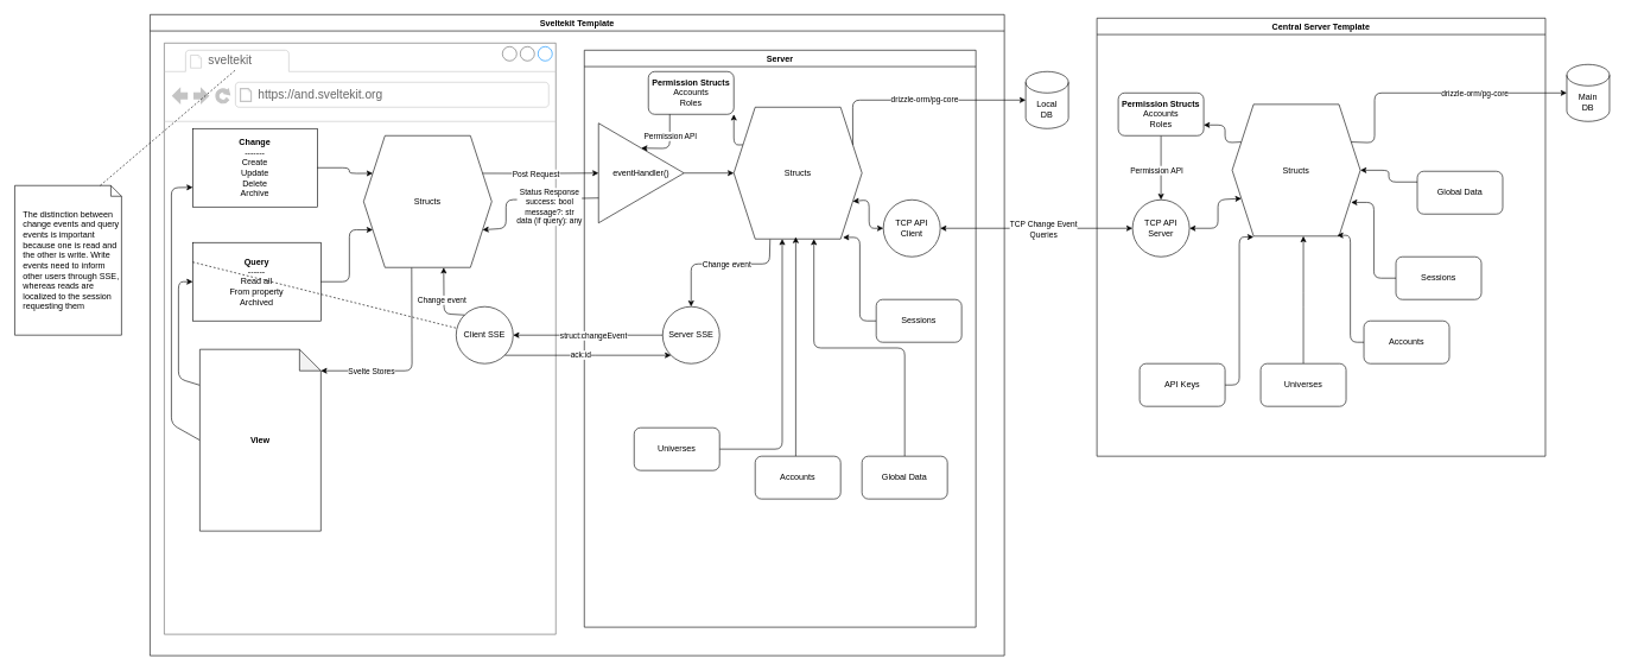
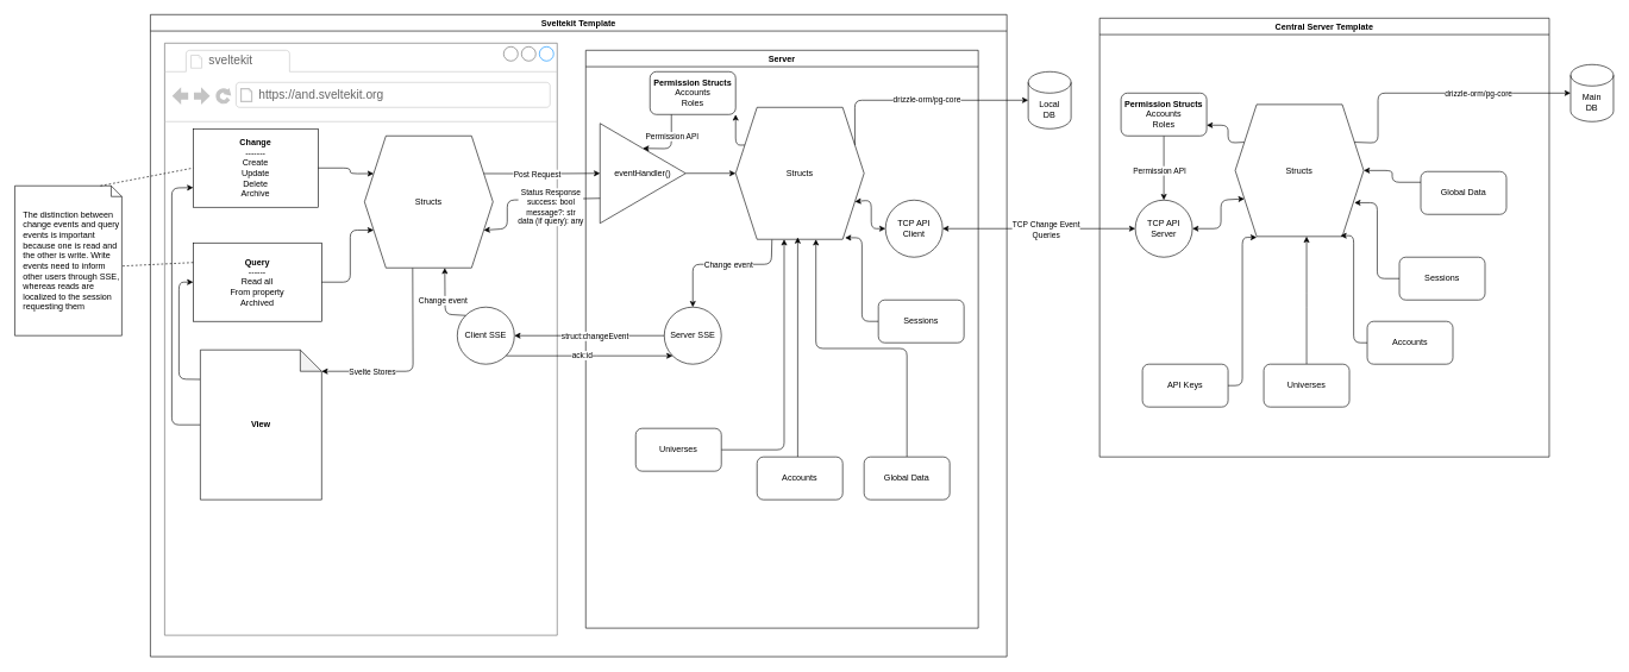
  <mxCell id="0" />
  <mxCell id="1" parent="0" />
  <mxCell id="2" value="Sveltekit Template" style="swimlane;whiteSpace=wrap;html=1;" parent="1" vertex="1"><mxGeometry x="210" y="20" width="1200" height="900" as="geometry" /></mxCell>
  <mxCell id="3" value="" style="strokeWidth=1;shadow=0;dashed=0;align=center;html=1;shape=mxgraph.mockup.containers.browserWindow;rSize=0;strokeColor=#666666;strokeColor2=#008cff;strokeColor3=#c4c4c4;mainText=,;recursiveResize=0;" parent="2" vertex="1"><mxGeometry x="20" y="40" width="550" height="830" as="geometry" /></mxCell>
  <mxCell id="4" value="sveltekit" style="strokeWidth=1;shadow=0;dashed=0;align=center;html=1;shape=mxgraph.mockup.containers.anchor;fontSize=17;fontColor=#666666;align=left;" parent="3" vertex="1"><mxGeometry x="60" y="12" width="110" height="26" as="geometry" /></mxCell>
  <mxCell id="5" value="https://and.sveltekit.org" style="strokeWidth=1;shadow=0;dashed=0;align=center;html=1;shape=mxgraph.mockup.containers.anchor;rSize=0;fontSize=17;fontColor=#666666;align=left;" parent="3" vertex="1"><mxGeometry x="130" y="60" width="250" height="26" as="geometry" /></mxCell>
  <mxCell id="6" value="&lt;b&gt;Change&lt;/b&gt;&lt;br&gt;-------&lt;br&gt;Create&lt;br&gt;Update&lt;br&gt;Delete&lt;br&gt;Archive" style="rounded=0;whiteSpace=wrap;html=1;" parent="3" vertex="1"><mxGeometry x="40" y="120" width="175" height="110" as="geometry" /></mxCell>
  <mxCell id="7" value="&lt;b&gt;Query&lt;/b&gt;&lt;br&gt;------&lt;br&gt;Read all&lt;br&gt;From property&lt;br&gt;Archived" style="rounded=0;whiteSpace=wrap;html=1;" parent="3" vertex="1"><mxGeometry x="40" y="280" width="180" height="110" as="geometry" /></mxCell>
  <mxCell id="8" style="edgeStyle=none;html=1;entryX=0;entryY=0;entryDx=170;entryDy=30;entryPerimeter=0;exitX=0.375;exitY=1;exitDx=0;exitDy=0;" parent="3" source="10" target="18" edge="1"><mxGeometry relative="1" as="geometry"><Array as="points"><mxPoint x="348" y="460" /><mxPoint x="280" y="460" /></Array></mxGeometry></mxCell>
  <mxCell id="9" value="Svelte Stores" style="edgeLabel;html=1;align=center;verticalAlign=middle;resizable=0;points=[];" parent="8" vertex="1" connectable="0"><mxGeometry x="0.1" y="3" relative="1" as="geometry"><mxPoint x="-53" y="-3" as="offset" /></mxGeometry></mxCell>
  <mxCell id="10" value="Structs" style="shape=hexagon;perimeter=hexagonPerimeter2;whiteSpace=wrap;html=1;fixedSize=1;size=30;" parent="3" vertex="1"><mxGeometry x="280" y="130" width="180" height="185" as="geometry" /></mxCell>
  <mxCell id="11" style="edgeStyle=none;html=1;exitX=1;exitY=0.5;exitDx=0;exitDy=0;entryX=0;entryY=0.75;entryDx=0;entryDy=0;" parent="3" source="7" target="10" edge="1"><mxGeometry relative="1" as="geometry"><Array as="points"><mxPoint x="260" y="335" /><mxPoint x="260" y="262" /></Array></mxGeometry></mxCell>
  <mxCell id="12" style="edgeStyle=none;html=1;exitX=1;exitY=0.5;exitDx=0;exitDy=0;entryX=0;entryY=0.25;entryDx=0;entryDy=0;" parent="3" source="6" target="10" edge="1"><mxGeometry relative="1" as="geometry"><Array as="points"><mxPoint x="260" y="175" /><mxPoint x="260" y="183" /></Array></mxGeometry></mxCell>
  <mxCell id="13" value="Client SSE" style="ellipse;whiteSpace=wrap;html=1;aspect=fixed;" parent="3" vertex="1"><mxGeometry x="410" y="370" width="80" height="80" as="geometry" /></mxCell>
  <mxCell id="14" style="edgeStyle=none;html=1;exitX=0;exitY=0;exitDx=0;exitDy=0;entryX=0.625;entryY=1;entryDx=0;entryDy=0;" parent="3" source="13" target="10" edge="1"><mxGeometry relative="1" as="geometry"><mxPoint x="348" y="315" as="targetPoint" /><Array as="points"><mxPoint x="393" y="380" /></Array></mxGeometry></mxCell>
  <mxCell id="15" value="Change event" style="edgeLabel;html=1;align=center;verticalAlign=middle;resizable=0;points=[];" parent="14" vertex="1" connectable="0"><mxGeometry x="-0.142" y="-2" relative="1" as="geometry"><mxPoint x="-5" y="-8" as="offset" /></mxGeometry></mxCell>
  <mxCell id="16" style="edgeStyle=none;html=1;exitX=0;exitY=0.5;exitDx=0;exitDy=0;exitPerimeter=0;entryX=0;entryY=0.75;entryDx=0;entryDy=0;" parent="3" source="18" target="6" edge="1"><mxGeometry relative="1" as="geometry"><Array as="points"><mxPoint x="10" y="535" /><mxPoint x="10" y="203" /></Array></mxGeometry></mxCell>
  <mxCell id="17" style="edgeStyle=none;html=1;exitX=-0.001;exitY=0.197;exitDx=0;exitDy=0;exitPerimeter=0;entryX=0;entryY=0.5;entryDx=0;entryDy=0;" parent="3" source="18" target="7" edge="1"><mxGeometry relative="1" as="geometry"><Array as="points"><mxPoint x="20" y="471" /><mxPoint x="20" y="335" /></Array></mxGeometry></mxCell>
- <mxCell id="18" value="&lt;b&gt;View&lt;/b&gt;" style="shape=note;whiteSpace=wrap;html=1;backgroundOutline=1;darkOpacity=0.05;" parent="3" vertex="1"><mxGeometry x="50" y="430" width="170" height="255" as="geometry" /></mxCell>
+ <mxCell id="18" value="&lt;b&gt;View&lt;/b&gt;" style="shape=note;whiteSpace=wrap;html=1;backgroundOutline=1;darkOpacity=0.05;" parent="3" vertex="1"><mxGeometry x="50" y="430" width="170" height="210" as="geometry" /></mxCell>
  <mxCell id="19" value="Server" style="swimlane;whiteSpace=wrap;html=1;" parent="2" vertex="1"><mxGeometry x="610" y="50" width="550" height="810" as="geometry" /></mxCell>
  <mxCell id="20" style="edgeStyle=none;html=1;exitX=0.283;exitY=1.001;exitDx=0;exitDy=0;exitPerimeter=0;" parent="19" source="23" target="24" edge="1"><mxGeometry relative="1" as="geometry"><Array as="points"><mxPoint x="260" y="300" /><mxPoint x="150" y="300" /></Array></mxGeometry></mxCell>
  <mxCell id="21" value="Change event" style="edgeLabel;html=1;align=center;verticalAlign=middle;resizable=0;points=[];" parent="20" vertex="1" connectable="0"><mxGeometry x="0.141" relative="1" as="geometry"><mxPoint x="22" as="offset" /></mxGeometry></mxCell>
  <mxCell id="22" style="edgeStyle=none;html=1;exitX=0;exitY=0.25;exitDx=0;exitDy=0;entryX=1;entryY=1;entryDx=0;entryDy=0;" parent="19" source="23" target="27" edge="1"><mxGeometry relative="1" as="geometry"><Array as="points"><mxPoint x="210" y="133" /></Array></mxGeometry></mxCell>
  <mxCell id="23" value="Structs" style="shape=hexagon;perimeter=hexagonPerimeter2;whiteSpace=wrap;html=1;fixedSize=1;size=30;" parent="19" vertex="1"><mxGeometry x="210" y="80" width="180" height="185" as="geometry" /></mxCell>
  <mxCell id="24" value="Server SSE" style="ellipse;whiteSpace=wrap;html=1;aspect=fixed;" parent="19" vertex="1"><mxGeometry x="110" y="360" width="80" height="80" as="geometry" /></mxCell>
  <mxCell id="25" style="edgeStyle=none;html=1;exitX=1;exitY=0.5;exitDx=0;exitDy=0;entryX=0;entryY=0.5;entryDx=0;entryDy=0;" parent="19" source="26" target="23" edge="1"><mxGeometry relative="1" as="geometry" /></mxCell>
  <mxCell id="26" value="eventHandler()" style="triangle;whiteSpace=wrap;html=1;" parent="19" vertex="1"><mxGeometry x="20" y="102.5" width="120" height="140" as="geometry" /></mxCell>
  <mxCell id="27" value="&lt;b&gt;Permission Structs&lt;/b&gt;&lt;br&gt;Accounts&lt;br&gt;Roles" style="rounded=1;whiteSpace=wrap;html=1;" parent="19" vertex="1"><mxGeometry x="90" y="30" width="120" height="60" as="geometry" /></mxCell>
  <mxCell id="28" style="edgeStyle=none;html=1;exitX=0.25;exitY=1;exitDx=0;exitDy=0;entryX=0.5;entryY=0;entryDx=0;entryDy=0;" parent="19" source="27" target="26" edge="1"><mxGeometry relative="1" as="geometry"><Array as="points"><mxPoint x="120" y="138" /></Array></mxGeometry></mxCell>
  <mxCell id="29" value="Permission API" style="edgeLabel;html=1;align=center;verticalAlign=middle;resizable=0;points=[];" parent="28" vertex="1" connectable="0"><mxGeometry x="0.009" relative="1" as="geometry"><mxPoint y="-14" as="offset" /></mxGeometry></mxCell>
  <mxCell id="30" value="TCP API Client" style="ellipse;whiteSpace=wrap;html=1;aspect=fixed;" parent="19" vertex="1"><mxGeometry x="420" y="210" width="80" height="80" as="geometry" /></mxCell>
  <mxCell id="31" value="" style="endArrow=classic;startArrow=classic;html=1;entryX=0;entryY=0.5;entryDx=0;entryDy=0;exitX=1;exitY=0.75;exitDx=0;exitDy=0;" parent="19" source="23" target="30" edge="1"><mxGeometry width="50" height="50" relative="1" as="geometry"><mxPoint x="390" y="340" as="sourcePoint" /><mxPoint x="440" y="290" as="targetPoint" /><Array as="points"><mxPoint x="400" y="210" /><mxPoint x="400" y="250" /></Array></mxGeometry></mxCell>
  <mxCell id="32" style="edgeStyle=elbowEdgeStyle;html=1;entryX=0.852;entryY=0.988;entryDx=0;entryDy=0;entryPerimeter=0;" parent="19" source="33" target="23" edge="1"><mxGeometry relative="1" as="geometry" /></mxCell>
  <mxCell id="33" value="Sessions" style="rounded=1;whiteSpace=wrap;html=1;" parent="19" vertex="1"><mxGeometry x="410" y="350" width="120" height="60" as="geometry" /></mxCell>
  <mxCell id="34" style="edgeStyle=elbowEdgeStyle;html=1;entryX=0.486;entryY=0.985;entryDx=0;entryDy=0;entryPerimeter=0;" parent="19" source="35" target="23" edge="1"><mxGeometry relative="1" as="geometry" /></mxCell>
  <mxCell id="35" value="Accounts" style="rounded=1;whiteSpace=wrap;html=1;" parent="19" vertex="1"><mxGeometry x="240" y="570" width="120" height="60" as="geometry" /></mxCell>
  <mxCell id="36" style="edgeStyle=elbowEdgeStyle;html=1;entryX=0.375;entryY=1;entryDx=0;entryDy=0;" parent="19" source="37" target="23" edge="1"><mxGeometry relative="1" as="geometry"><Array as="points"><mxPoint x="278" y="410" /></Array></mxGeometry></mxCell>
  <mxCell id="37" value="Universes" style="rounded=1;whiteSpace=wrap;html=1;" parent="19" vertex="1"><mxGeometry x="70" y="530" width="120" height="60" as="geometry" /></mxCell>
  <mxCell id="38" style="edgeStyle=elbowEdgeStyle;html=1;entryX=0.625;entryY=1;entryDx=0;entryDy=0;" parent="19" source="39" target="23" edge="1"><mxGeometry relative="1" as="geometry" /></mxCell>
  <mxCell id="39" value="Global Data" style="rounded=1;whiteSpace=wrap;html=1;" parent="19" vertex="1"><mxGeometry x="390" y="570" width="120" height="60" as="geometry" /></mxCell>
  <mxCell id="40" style="edgeStyle=none;html=1;exitX=0;exitY=0.5;exitDx=0;exitDy=0;" parent="2" source="24" target="13" edge="1"><mxGeometry relative="1" as="geometry" /></mxCell>
  <mxCell id="41" value="struct:changeEvent" style="edgeLabel;html=1;align=center;verticalAlign=middle;resizable=0;points=[];" parent="40" vertex="1" connectable="0"><mxGeometry x="-0.064" relative="1" as="geometry"><mxPoint as="offset" /></mxGeometry></mxCell>
  <mxCell id="42" style="edgeStyle=none;html=1;exitX=1;exitY=0.25;exitDx=0;exitDy=0;entryX=0;entryY=0.5;entryDx=0;entryDy=0;" parent="2" source="10" target="26" edge="1"><mxGeometry relative="1" as="geometry"><Array as="points"><mxPoint x="550" y="223" /></Array></mxGeometry></mxCell>
  <mxCell id="43" value="Post Request" style="edgeLabel;html=1;align=center;verticalAlign=middle;resizable=0;points=[];" parent="42" vertex="1" connectable="0"><mxGeometry x="-0.092" y="-1" relative="1" as="geometry"><mxPoint as="offset" /></mxGeometry></mxCell>
  <mxCell id="44" style="edgeStyle=none;html=1;exitX=0;exitY=0.75;exitDx=0;exitDy=0;entryX=1;entryY=0.75;entryDx=0;entryDy=0;" parent="2" source="26" target="10" edge="1"><mxGeometry relative="1" as="geometry"><Array as="points"><mxPoint x="500" y="260" /><mxPoint x="500" y="300" /></Array></mxGeometry></mxCell>
  <mxCell id="45" value="Status Response&lt;br&gt;success: bool&lt;br&gt;message?: str&lt;br&gt;data (if query): any" style="edgeLabel;html=1;align=center;verticalAlign=middle;resizable=0;points=[];" parent="44" vertex="1" connectable="0"><mxGeometry x="0.169" y="2" relative="1" as="geometry"><mxPoint x="49" y="8" as="offset" /></mxGeometry></mxCell>
  <mxCell id="46" style="edgeStyle=elbowEdgeStyle;html=1;exitX=1;exitY=1;exitDx=0;exitDy=0;entryX=0;entryY=1;entryDx=0;entryDy=0;" parent="2" source="13" target="24" edge="1"><mxGeometry relative="1" as="geometry" /></mxCell>
  <mxCell id="47" value="ack:id" style="edgeLabel;html=1;align=center;verticalAlign=middle;resizable=0;points=[];" parent="46" vertex="1" connectable="0"><mxGeometry x="-0.221" y="1" relative="1" as="geometry"><mxPoint x="15" as="offset" /></mxGeometry></mxCell>
  <mxCell id="48" value="Central Server Template" style="swimlane;whiteSpace=wrap;html=1;" parent="1" vertex="1"><mxGeometry x="1540" y="25" width="630" height="615" as="geometry" /></mxCell>
  <mxCell id="49" style="edgeStyle=none;html=1;exitX=0;exitY=0.25;exitDx=0;exitDy=0;entryX=1;entryY=0.75;entryDx=0;entryDy=0;" parent="48" source="50" target="65" edge="1"><mxGeometry relative="1" as="geometry"><Array as="points"><mxPoint x="180" y="175" /><mxPoint x="180" y="150" /></Array></mxGeometry></mxCell>
  <mxCell id="50" value="Structs" style="shape=hexagon;perimeter=hexagonPerimeter2;whiteSpace=wrap;html=1;fixedSize=1;size=30;" parent="48" vertex="1"><mxGeometry x="190" y="121" width="180" height="185" as="geometry" /></mxCell>
  <mxCell id="51" style="edgeStyle=elbowEdgeStyle;html=1;entryX=0.928;entryY=0.744;entryDx=0;entryDy=0;entryPerimeter=0;" parent="48" source="52" target="50" edge="1"><mxGeometry relative="1" as="geometry" /></mxCell>
  <mxCell id="52" value="Sessions" style="rounded=1;whiteSpace=wrap;html=1;" parent="48" vertex="1"><mxGeometry x="420" y="335" width="120" height="60" as="geometry" /></mxCell>
  <mxCell id="53" style="edgeStyle=elbowEdgeStyle;html=1;entryX=0.819;entryY=0.994;entryDx=0;entryDy=0;entryPerimeter=0;" parent="48" source="54" target="50" edge="1"><mxGeometry relative="1" as="geometry" /></mxCell>
  <mxCell id="54" value="Accounts" style="rounded=1;whiteSpace=wrap;html=1;" parent="48" vertex="1"><mxGeometry x="375" y="425" width="120" height="60" as="geometry" /></mxCell>
  <mxCell id="55" style="edgeStyle=elbowEdgeStyle;html=1;" parent="48" source="56" target="50" edge="1"><mxGeometry relative="1" as="geometry" /></mxCell>
  <mxCell id="56" value="Universes" style="rounded=1;whiteSpace=wrap;html=1;" parent="48" vertex="1"><mxGeometry x="230" y="485" width="120" height="60" as="geometry" /></mxCell>
  <mxCell id="57" style="edgeStyle=elbowEdgeStyle;html=1;exitX=0;exitY=0.25;exitDx=0;exitDy=0;entryX=1;entryY=0.5;entryDx=0;entryDy=0;" parent="48" source="58" target="50" edge="1"><mxGeometry relative="1" as="geometry" /></mxCell>
  <mxCell id="58" value="Global Data" style="rounded=1;whiteSpace=wrap;html=1;" parent="48" vertex="1"><mxGeometry x="450" y="215" width="120" height="60" as="geometry" /></mxCell>
  <mxCell id="59" value="TCP API Server" style="ellipse;whiteSpace=wrap;html=1;aspect=fixed;" parent="48" vertex="1"><mxGeometry x="50" y="255" width="80" height="80" as="geometry" /></mxCell>
  <mxCell id="60" style="edgeStyle=elbowEdgeStyle;html=1;entryX=0.167;entryY=1.007;entryDx=0;entryDy=0;entryPerimeter=0;" parent="48" source="61" target="50" edge="1"><mxGeometry relative="1" as="geometry" /></mxCell>
  <mxCell id="61" value="API Keys" style="rounded=1;whiteSpace=wrap;html=1;" parent="48" vertex="1"><mxGeometry x="60" y="485" width="120" height="60" as="geometry" /></mxCell>
  <mxCell id="62" value="" style="endArrow=classic;startArrow=classic;html=1;entryX=0;entryY=0.75;entryDx=0;entryDy=0;exitX=1;exitY=0.5;exitDx=0;exitDy=0;" parent="48" source="59" target="50" edge="1"><mxGeometry width="50" height="50" relative="1" as="geometry"><mxPoint x="147.143" y="255.003" as="sourcePoint" /><mxPoint x="190" y="292.86" as="targetPoint" /><Array as="points"><mxPoint x="170" y="295" /><mxPoint x="170" y="255" /></Array></mxGeometry></mxCell>
  <mxCell id="63" style="edgeStyle=none;html=1;exitX=0.5;exitY=1;exitDx=0;exitDy=0;entryX=0.5;entryY=0;entryDx=0;entryDy=0;" parent="48" source="65" target="59" edge="1"><mxGeometry relative="1" as="geometry" /></mxCell>
  <mxCell id="64" value="Permission API" style="edgeLabel;html=1;align=center;verticalAlign=middle;resizable=0;points=[];" parent="63" vertex="1" connectable="0"><mxGeometry x="0.43" relative="1" as="geometry"><mxPoint x="-7" y="-16" as="offset" /></mxGeometry></mxCell>
  <mxCell id="65" value="&lt;b&gt;Permission Structs&lt;/b&gt;&lt;br&gt;Accounts&lt;br&gt;Roles" style="rounded=1;whiteSpace=wrap;html=1;" parent="48" vertex="1"><mxGeometry x="30" y="105" width="120" height="60" as="geometry" /></mxCell>
  <mxCell id="66" value="Main&lt;br&gt;DB" style="shape=cylinder3;whiteSpace=wrap;html=1;boundedLbl=1;backgroundOutline=1;size=15;" parent="1" vertex="1"><mxGeometry x="2200" y="90" width="60" height="80" as="geometry" /></mxCell>
  <mxCell id="67" style="edgeStyle=none;html=1;exitX=1;exitY=0.25;exitDx=0;exitDy=0;entryX=0;entryY=0.5;entryDx=0;entryDy=0;entryPerimeter=0;" parent="1" source="50" target="66" edge="1"><mxGeometry relative="1" as="geometry"><Array as="points"><mxPoint x="1930" y="200" /><mxPoint x="1930" y="130" /></Array></mxGeometry></mxCell>
  <mxCell id="68" value="drizzle-orm/pg-core" style="edgeLabel;html=1;align=center;verticalAlign=middle;resizable=0;points=[];" parent="67" vertex="1" connectable="0"><mxGeometry x="-0.122" y="-1" relative="1" as="geometry"><mxPoint x="79" y="-1" as="offset" /></mxGeometry></mxCell>
  <mxCell id="69" value="" style="endArrow=classic;startArrow=classic;html=1;exitX=1;exitY=0.5;exitDx=0;exitDy=0;entryX=0;entryY=0.5;entryDx=0;entryDy=0;" parent="1" source="30" target="59" edge="1"><mxGeometry width="50" height="50" relative="1" as="geometry"><mxPoint x="1470" y="340" as="sourcePoint" /><mxPoint x="1520" y="290" as="targetPoint" /></mxGeometry></mxCell>
  <mxCell id="70" value="TCP Change Event&lt;br&gt;Queries" style="edgeLabel;html=1;align=center;verticalAlign=middle;resizable=0;points=[];" parent="69" vertex="1" connectable="0"><mxGeometry x="0.066" y="-1" relative="1" as="geometry"><mxPoint as="offset" /></mxGeometry></mxCell>
  <mxCell id="71" value="Local&lt;br&gt;DB" style="shape=cylinder3;whiteSpace=wrap;html=1;boundedLbl=1;backgroundOutline=1;size=15;" parent="1" vertex="1"><mxGeometry x="1440" y="100" width="60" height="80" as="geometry" /></mxCell>
  <mxCell id="72" style="edgeStyle=none;html=1;exitX=1;exitY=0.25;exitDx=0;exitDy=0;entryX=0;entryY=0.5;entryDx=0;entryDy=0;entryPerimeter=0;" parent="1" source="23" target="71" edge="1"><mxGeometry relative="1" as="geometry"><mxPoint x="1440" y="155" as="targetPoint" /><Array as="points"><mxPoint x="1197" y="140" /></Array></mxGeometry></mxCell>
  <mxCell id="73" value="drizzle-orm/pg-core" style="edgeLabel;html=1;align=center;verticalAlign=middle;resizable=0;points=[];" parent="72" vertex="1" connectable="0"><mxGeometry x="-0.168" y="-5" relative="1" as="geometry"><mxPoint x="36" y="-7" as="offset" /></mxGeometry></mxCell>
  <mxCell id="74" value="The distinction between change events and query events is important because one is read and the other is write. Write events need to inform other users through SSE, whereas reads are localized to the session requesting them" style="shape=note;size=15;align=left;spacingLeft=10;html=1;whiteSpace=wrap;" vertex="1" parent="1"><mxGeometry x="20" y="260" width="150" height="210" as="geometry" /></mxCell>
- <mxCell id="75" value="" style="edgeStyle=none;endArrow=none;exitX=0.8;exitY=0;dashed=1;html=1;" edge="1" source="74" parent="1" target="4"><mxGeometry x="1" relative="1" as="geometry"><mxPoint x="200" y="220" as="targetPoint" /></mxGeometry></mxCell>
- <mxCell id="76" value="" style="endArrow=none;dashed=1;html=1;exitX=0;exitY=0.25;exitDx=0;exitDy=0;" edge="1" parent="1" source="7" target="13"><mxGeometry width="50" height="50" relative="1" as="geometry"><mxPoint x="140" y="550" as="sourcePoint" /><mxPoint x="190" y="500" as="targetPoint" /></mxGeometry></mxCell>
+ <mxCell id="75" value="" style="edgeStyle=none;endArrow=none;exitX=0.8;exitY=0;dashed=1;html=1;entryX=0;entryY=0.5;entryDx=0;entryDy=0;" edge="1" source="74" parent="1" target="6"><mxGeometry x="1" relative="1" as="geometry"><mxPoint x="200" y="220" as="targetPoint" /></mxGeometry></mxCell>
+ <mxCell id="76" value="" style="endArrow=none;dashed=1;html=1;entryX=0;entryY=0;entryDx=150;entryDy=112.5;entryPerimeter=0;exitX=0;exitY=0.25;exitDx=0;exitDy=0;" edge="1" parent="1" source="7" target="74"><mxGeometry width="50" height="50" relative="1" as="geometry"><mxPoint x="140" y="550" as="sourcePoint" /><mxPoint x="190" y="500" as="targetPoint" /></mxGeometry></mxCell>
